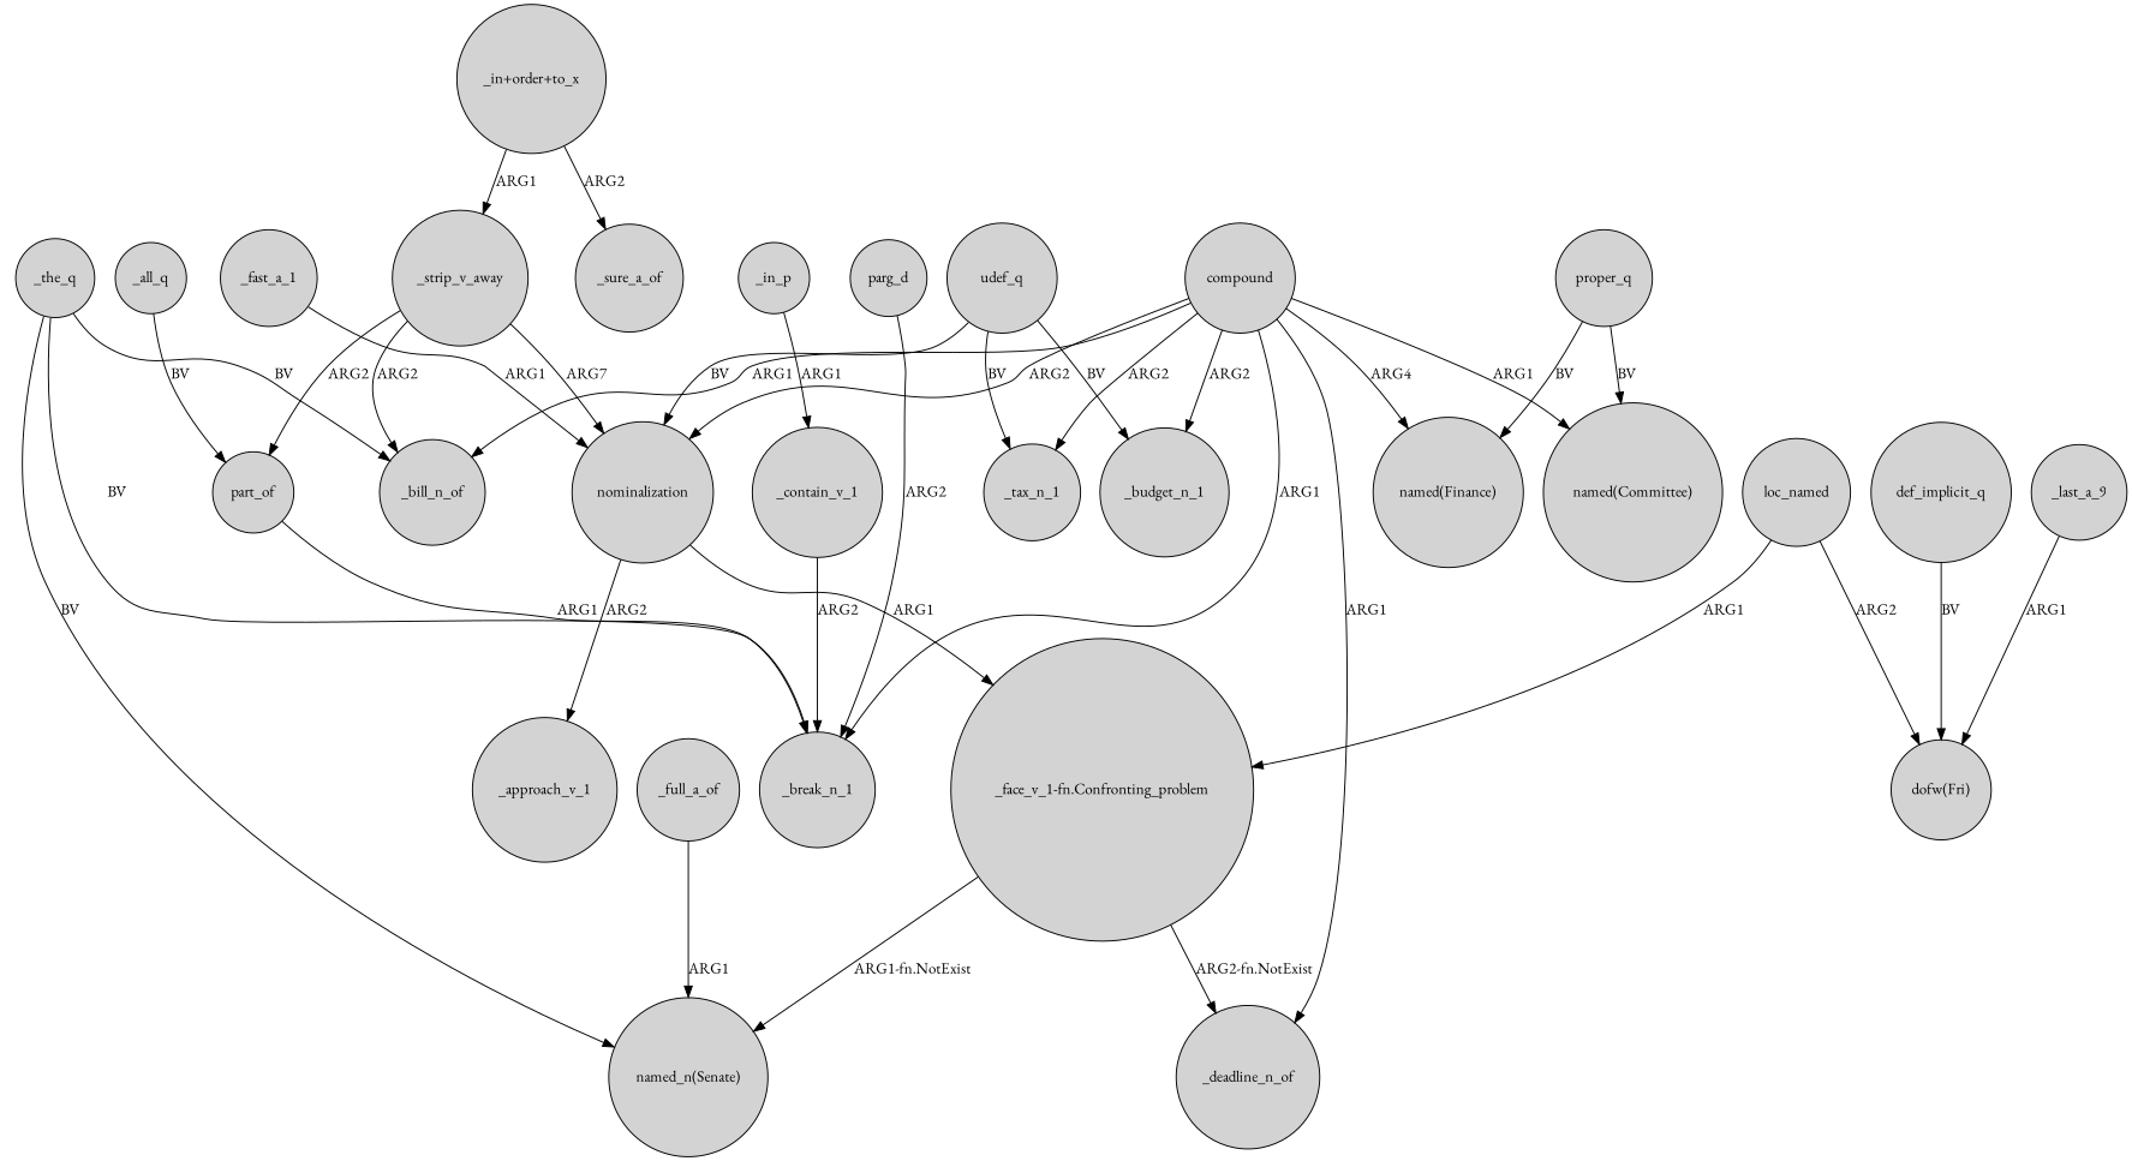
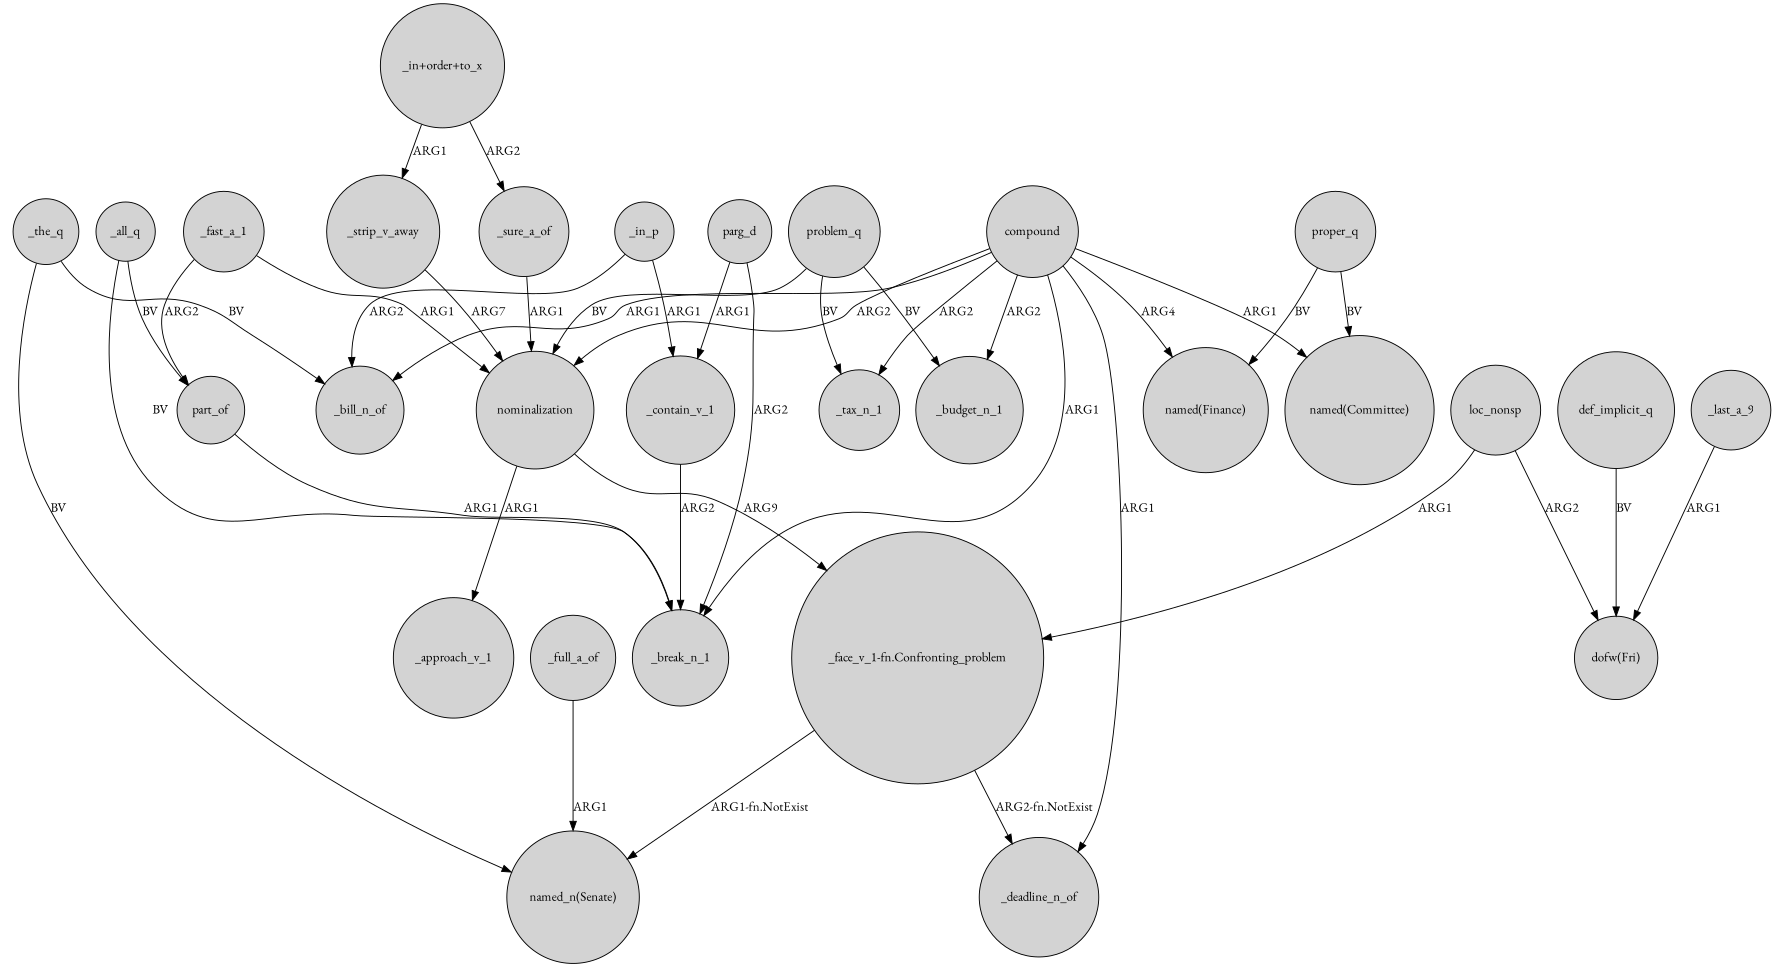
  digraph {
    fontname="EB Garamond"
    node [fontname="EB Garamond" shape=circle style=filled]
    edge [fontname="EB Garamond"]
    nominalization
    "_face_v_1-fn.Confronting_problem"
    _approach_v_1
    _deadline_n_of
    "named_n(Senate)"
    _the_q
    _bill_n_of
    _break_n_1
    _all_q
    part_of
    compound
    "named(Finance)"
    _budget_n_1
    _tax_n_1
    "named(Committee)"
    n16 [label=_last_a_9]
    "dofw(Fri)"
    "_in+order+to_x"
    _sure_a_of
    _strip_v_away
    _contain_v_1
    parg_d
-   loc_nonsp [label=loc_named]
+   loc_nonsp
    _fast_a_1
    _full_a_of
    _in_p
-   udef_q
+   udef_q [label=problem_q]
    proper_q
    def_implicit_q
-   nominalization -> "_face_v_1-fn.Confronting_problem" [label=ARG1]
-   nominalization -> _approach_v_1 [label=ARG2]
+   nominalization -> "_face_v_1-fn.Confronting_problem" [label=ARG9]
+   nominalization -> _approach_v_1 [label=ARG1]
    "_face_v_1-fn.Confronting_problem" -> _deadline_n_of [label="ARG2-fn.NotExist"]
    "_face_v_1-fn.Confronting_problem" -> "named_n(Senate)" [label="ARG1-fn.NotExist"]
    _the_q -> "named_n(Senate)" [label=BV]
    _the_q -> _bill_n_of [label=BV]
-   _the_q -> _break_n_1 [label=BV]
+   _all_q -> _break_n_1 [label=BV]
    _all_q -> part_of [label=BV]
    part_of -> _break_n_1 [label=ARG1]
    compound -> nominalization [label=ARG2]
    compound -> _deadline_n_of [label=ARG1]
    compound -> _bill_n_of [label=ARG1]
    compound -> _break_n_1 [label=ARG1]
    compound -> "named(Finance)" [label=ARG4]
    compound -> _budget_n_1 [label=ARG2]
    compound -> _tax_n_1 [label=ARG2]
    compound -> "named(Committee)" [label=ARG1]
    n16 -> "dofw(Fri)" [label=ARG1]
    "_in+order+to_x" -> _sure_a_of [label=ARG2]
    "_in+order+to_x" -> _strip_v_away [label=ARG1]
+   _sure_a_of -> nominalization [label=ARG1]
    _strip_v_away -> nominalization [label=ARG7]
-   _strip_v_away -> part_of [label=ARG2]
+   _fast_a_1 -> part_of [label=ARG2]
    _contain_v_1 -> _break_n_1 [label=ARG2]
    parg_d -> _break_n_1 [label=ARG2]
+   parg_d -> _contain_v_1 [label=ARG1]
    loc_nonsp -> "_face_v_1-fn.Confronting_problem" [label=ARG1]
    loc_nonsp -> "dofw(Fri)" [label=ARG2]
    _fast_a_1 -> nominalization [label=ARG1]
    _full_a_of -> "named_n(Senate)" [label=ARG1]
-   _strip_v_away -> _bill_n_of [label=ARG2]
+   _in_p -> _bill_n_of [label=ARG2]
    _in_p -> _contain_v_1 [label=ARG1]
    udef_q -> nominalization [label=BV]
    udef_q -> _budget_n_1 [label=BV]
    udef_q -> _tax_n_1 [label=BV]
    proper_q -> "named(Finance)" [label=BV]
    proper_q -> "named(Committee)" [label=BV]
    def_implicit_q -> "dofw(Fri)" [label=BV]
  }
